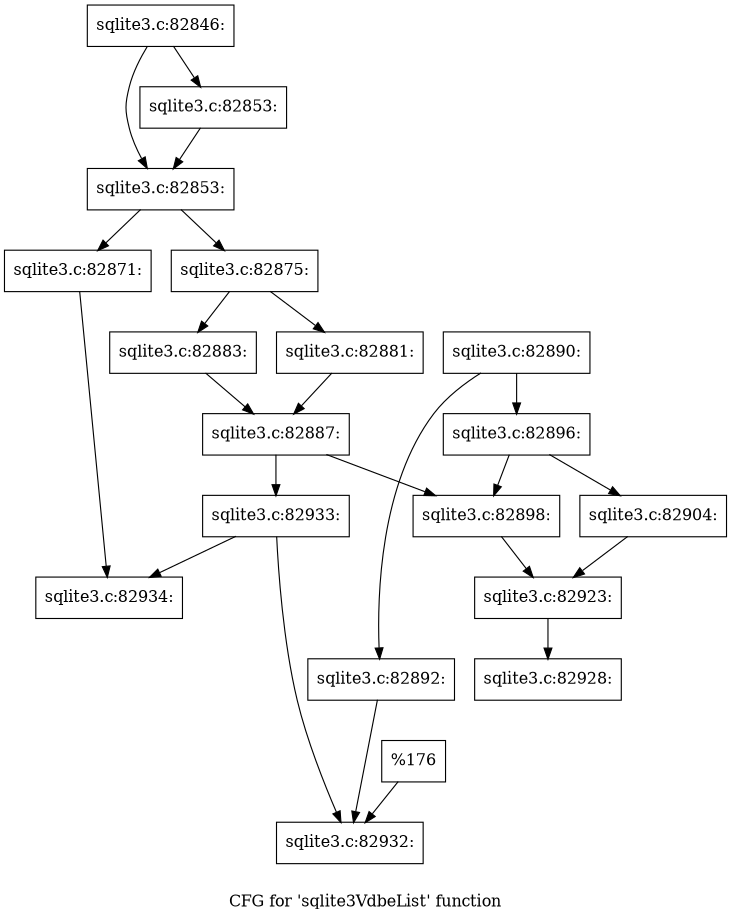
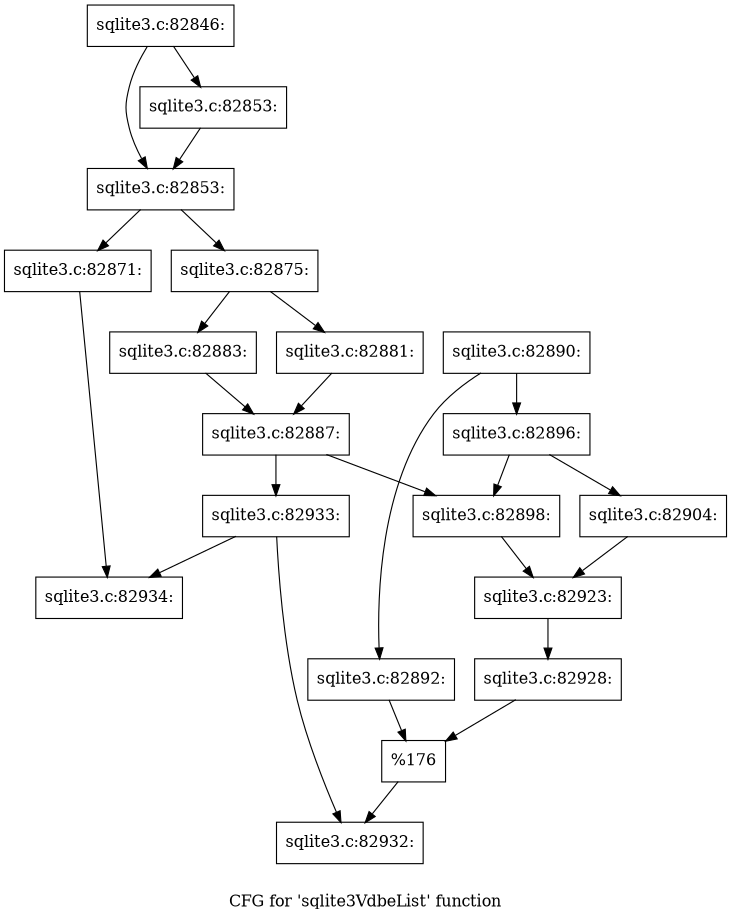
  digraph {
    label="CFG for 'sqlite3VdbeList' function"
    node [shape=record]
    n1 [label="{sqlite3.c:82846:}"]
    n2 [label="{sqlite3.c:82853:}"]
    n3 [label="{sqlite3.c:82853:}"]
    n4 [label="{sqlite3.c:82871:}"]
    n5 [label="{sqlite3.c:82875:}"]
    n6 [label="{sqlite3.c:82934:}"]
    n7 [label="{sqlite3.c:82881:}"]
    n8 [label="{sqlite3.c:82883:}"]
    n9 [label="{sqlite3.c:82887:}"]
    n10 [label="{sqlite3.c:82933:}"]
    n11 [label="{sqlite3.c:82898:}"]
    n12 [label="{sqlite3.c:82890:}"]
    n13 [label="{sqlite3.c:82892:}"]
    n14 [label="{sqlite3.c:82896:}"]
    n15 [label="{sqlite3.c:82932:}"]
    n16 [label="{sqlite3.c:82904:}"]
    n17 [label="{sqlite3.c:82923:}"]
    n18 [label="{sqlite3.c:82928:}"]
    n19 [label="{%176}"]
    n1 -> n2
    n1 -> n3
    n2 -> n4
    n2 -> n5
    n3 -> n2
    n4 -> n6
    n5 -> n7
    n5 -> n8
    n7 -> n9
    n8 -> n9
    n9 -> n10
    n9 -> n11
    n10 -> n6
    n10 -> n15
    n11 -> n17
    n12 -> n13
    n12 -> n14
-   n13 -> n15
+   n13 -> n19
    n14 -> n11
    n14 -> n16
    n16 -> n17
    n17 -> n18
+   n18 -> n19
    n19 -> n15
  }
